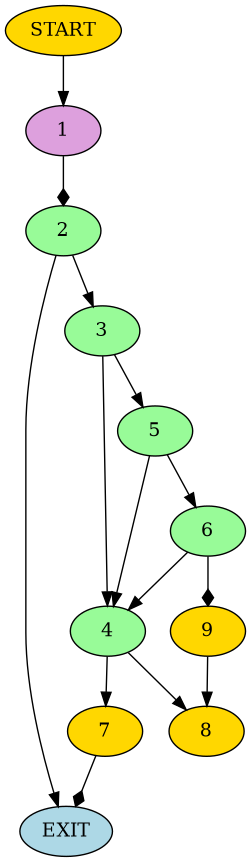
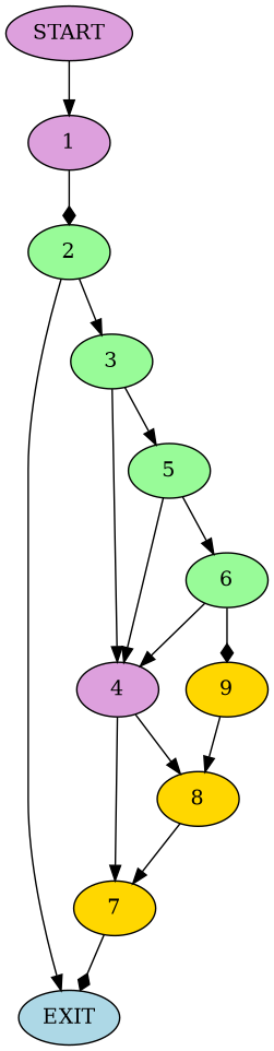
  digraph {
    node [fillcolor=palegreen style=filled]
    edge [arrowhead=normal]
-   n1 [fillcolor=gold label=START]
+   n1 [fillcolor=plum label=START]
    1 [fillcolor=plum]
    2
    n4 [fillcolor=lightblue label=EXIT]
    3
-   4
+   4 [fillcolor=plum]
    5
    7 [fillcolor=gold]
    8 [fillcolor=gold]
    6
    9 [fillcolor=gold]
    n1 -> 1
    1 -> 2 [arrowhead=diamond]
    2 -> n4
    2 -> 3
    3 -> 4
    3 -> 5
    4 -> 7
    4 -> 8
    5 -> 4
    5 -> 6
    7 -> n4 [arrowhead=diamond]
+   8 -> 7
    6 -> 4
    6 -> 9 [arrowhead=diamond]
    9 -> 8
  }
